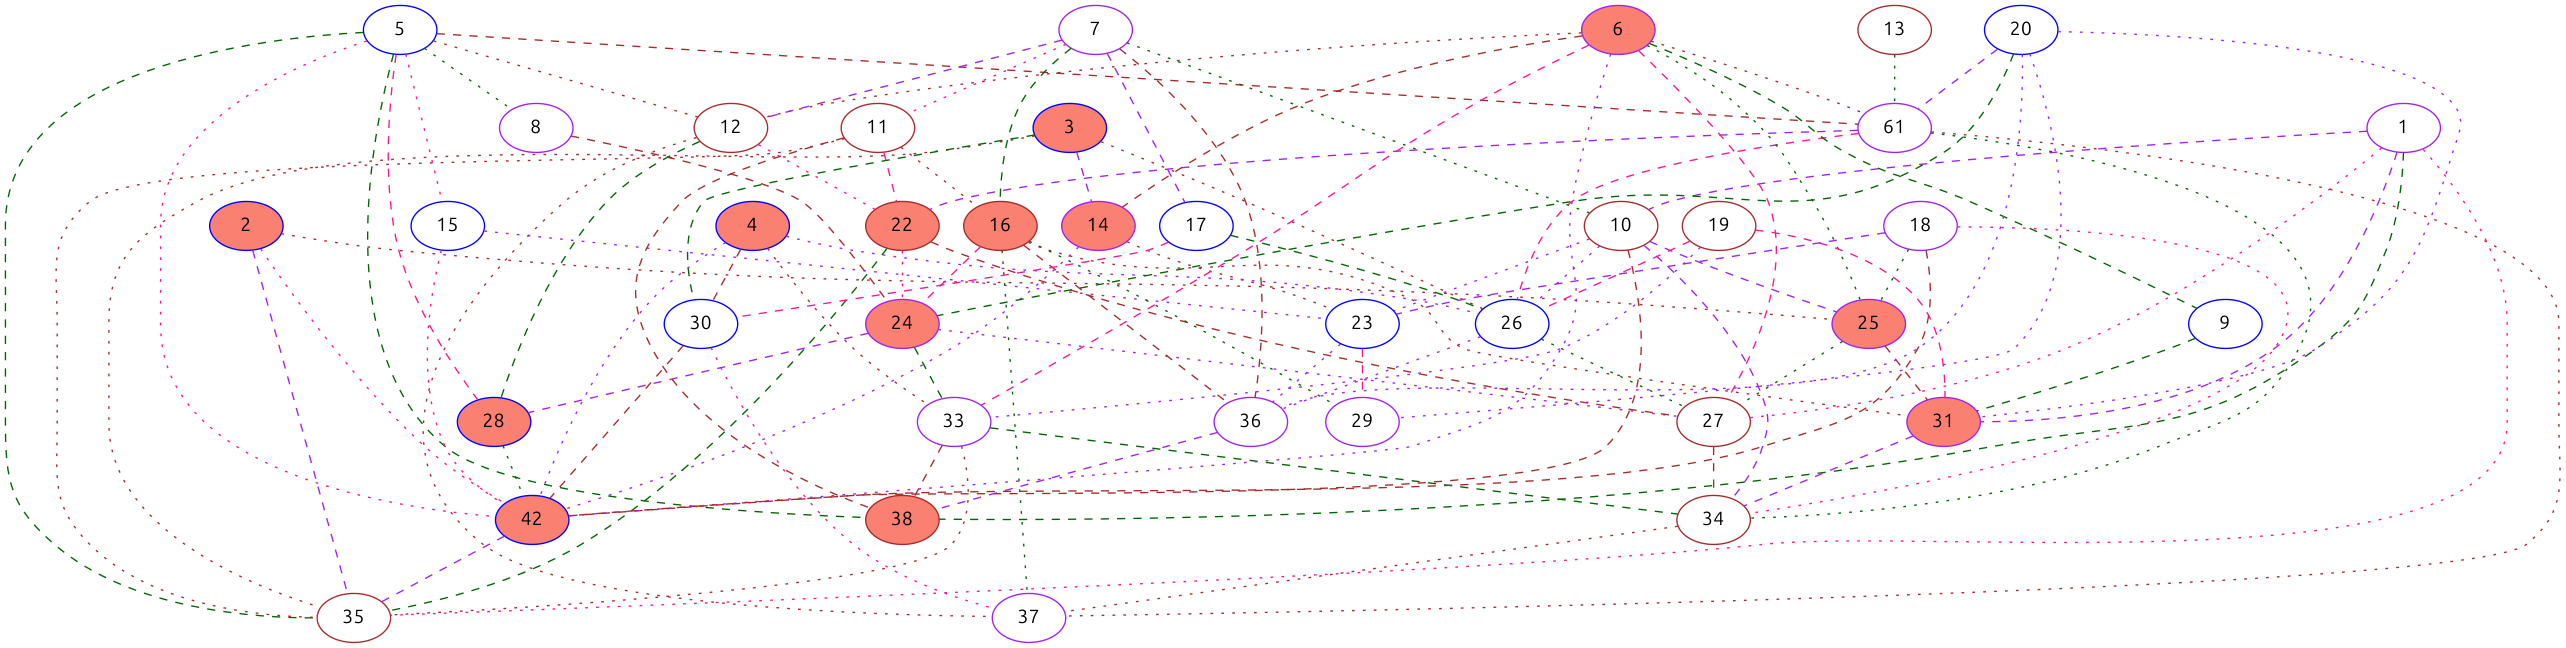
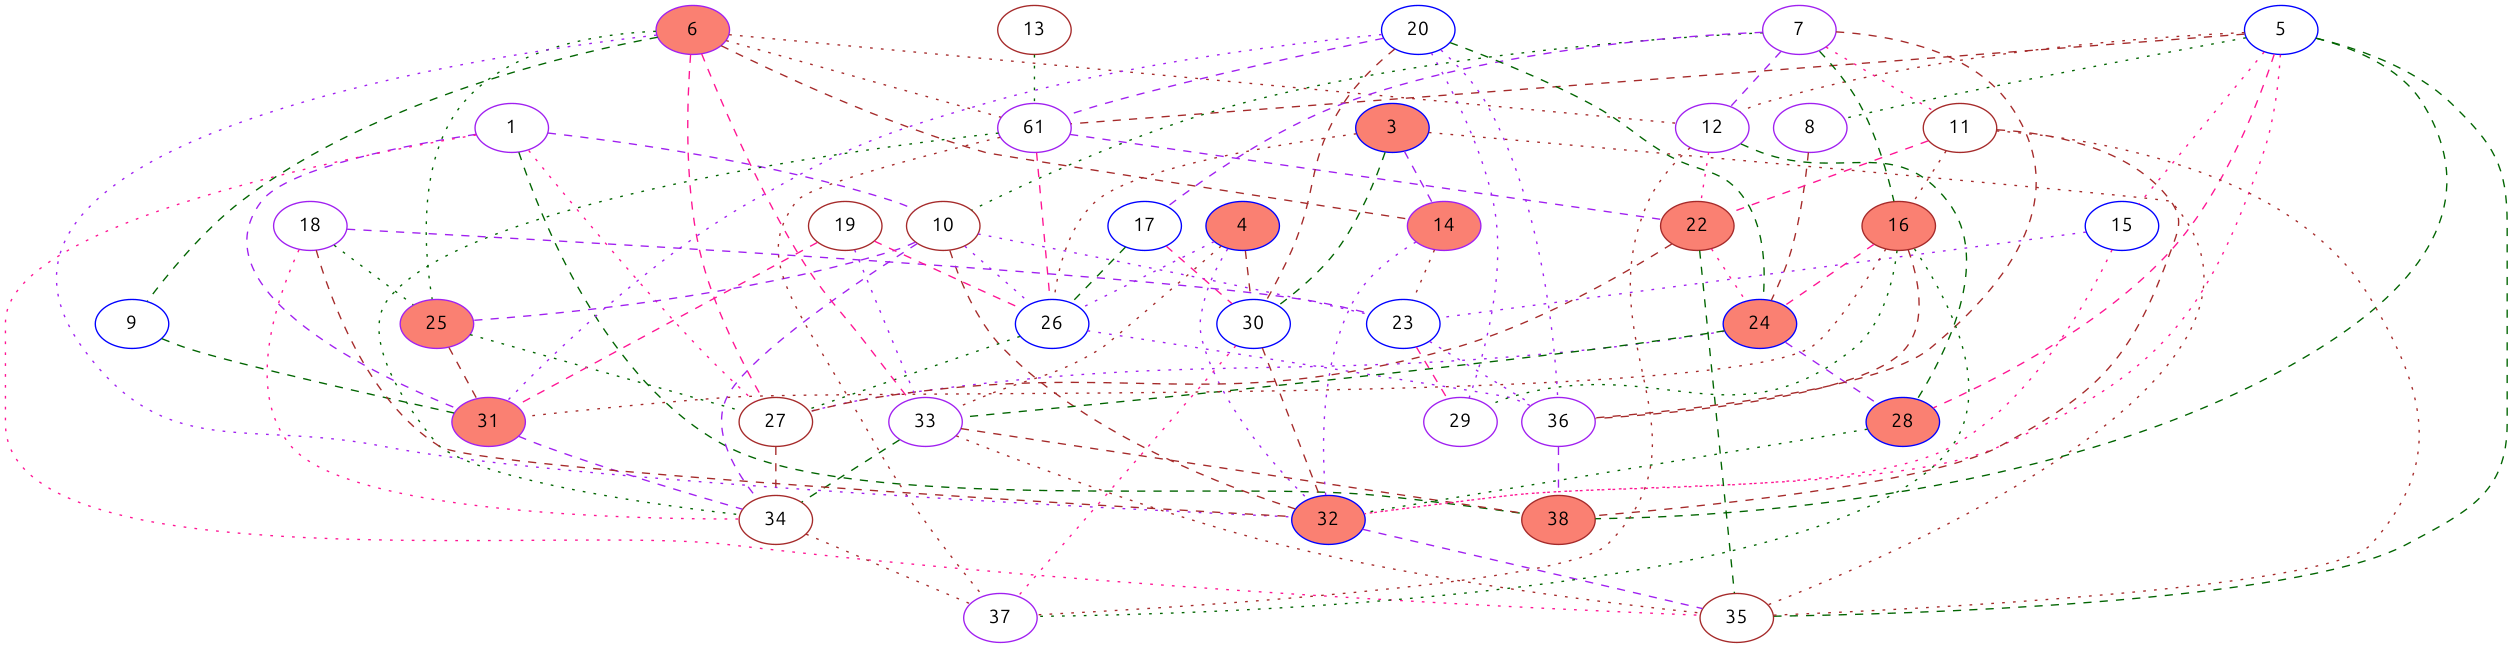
  graph {
    fontname=Ubuntu
    node [color=blue fillcolor=white fontname=Ubuntu style=filled]
    edge [color=brown fontname=Ubuntu style=dashed weight=1.0]
    1 [color=purple]
    10 [color=brown]
    27 [color=brown]
    31 [color=purple fillcolor=salmon]
    35 [color=brown]
    38 [color=brown fillcolor=salmon]
    25 [color=purple fillcolor=salmon]
-   32 [fillcolor=salmon label=42]
+   32 [fillcolor=salmon]
    26
    23
    34 [color=brown]
-   2 [fillcolor=salmon]
    3 [fillcolor=salmon]
    14 [color=purple fillcolor=salmon]
    30
    36 [color=purple]
    37 [color=purple]
    4 [fillcolor=salmon]
    33 [color=purple]
    5
    8 [color=purple]
-   12 [color=brown]
+   12 [color=purple]
    15
    n24 [color=purple label=61]
    28 [fillcolor=salmon]
-   24 [color=purple fillcolor=salmon]
+   24 [fillcolor=salmon]
    22 [color=brown fillcolor=salmon]
    6 [color=purple fillcolor=salmon]
    9
    7 [color=purple]
    11 [color=brown]
    16 [color=brown fillcolor=salmon]
    17
    29 [color=purple]
    13 [color=brown]
    18 [color=purple]
    19 [color=brown]
    20
    1 -- 10 [color=purple]
    1 -- 27 [color=deeppink style=dotted]
    1 -- 31 [color=purple]
    1 -- 35 [color=deeppink style=dotted]
    1 -- 38 [color=darkgreen]
    10 -- 25 [color=purple]
    10 -- 32
    10 -- 26 [color=purple style=dotted]
    10 -- 23 [color=purple style=dotted]
    10 -- 34 [color=purple]
    27 -- 34 [weight=2.0]
    31 -- 34 [color=purple]
    25 -- 27 [color=darkgreen style=dotted]
    25 -- 31
    32 -- 35 [color=purple]
    26 -- 27 [color=darkgreen style=dotted]
    26 -- 36 [color=purple style=dotted]
    23 -- 36 [color=purple style=dotted]
    23 -- 29 [color=deeppink]
    34 -- 37 [style=dotted]
-   2 -- 35 [color=purple]
-   2 -- 25 [style=dotted]
-   2 -- 32 [color=deeppink style=dotted]
    3 -- 35 [style=dotted]
    3 -- 26 [style=dotted]
    3 -- 14 [color=purple]
    3 -- 30 [color=darkgreen weight=2.0]
    14 -- 32 [color=purple style=dotted]
    14 -- 23 [style=dotted]
    30 -- 32
    30 -- 37 [color=deeppink style=dotted]
    36 -- 38 [color=purple]
    4 -- 32 [color=purple style=dotted]
    4 -- 26 [color=purple style=dotted]
    4 -- 30
    4 -- 33 [style=dotted]
    33 -- 35 [style=dotted]
    33 -- 38
    33 -- 34 [color=darkgreen weight=3.0]
    5 -- 35 [color=darkgreen]
    5 -- 38 [color=darkgreen]
    5 -- 32 [color=deeppink style=dotted]
    5 -- 8 [color=darkgreen style=dotted]
    5 -- 12 [style=dotted]
    5 -- 15 [color=deeppink style=dotted]
    5 -- n24
    5 -- 28 [color=deeppink]
    8 -- 24
    12 -- 37 [style=dotted]
    12 -- 28 [color=darkgreen]
    12 -- 22 [color=deeppink style=dotted]
    15 -- 32 [color=deeppink style=dotted weight=2.0]
    15 -- 23 [color=purple style=dotted]
    n24 -- 26 [color=deeppink]
    n24 -- 34 [color=darkgreen style=dotted]
    n24 -- 37 [style=dotted]
    n24 -- 22 [color=purple weight=2.0]
    28 -- 32 [color=darkgreen style=dotted]
    24 -- 27 [color=purple style=dotted]
    24 -- 33 [color=darkgreen]
    24 -- 28 [color=purple]
    22 -- 27
    22 -- 35 [color=darkgreen]
    22 -- 24 [color=deeppink style=dotted]
    6 -- 27 [color=deeppink]
    6 -- 25 [color=darkgreen style=dotted]
    6 -- 32 [color=purple style=dotted]
    6 -- 14
    6 -- 33 [color=deeppink]
    6 -- 12 [style=dotted]
    6 -- n24 [style=dotted]
    6 -- 9 [color=darkgreen]
    9 -- 31 [color=darkgreen]
    7 -- 10 [color=darkgreen style=dotted]
    7 -- 36
    7 -- 12 [color=purple]
    7 -- 11 [color=deeppink style=dotted]
    7 -- 16 [color=darkgreen]
    7 -- 17 [color=purple]
    11 -- 35 [style=dotted]
    11 -- 38 [weight=2.0]
    11 -- 22 [color=deeppink]
    11 -- 16 [style=dotted]
    16 -- 31 [style=dotted]
    16 -- 36
    16 -- 37 [color=darkgreen style=dotted]
    16 -- 24 [color=deeppink]
    16 -- 29 [color=darkgreen style=dotted]
    17 -- 26 [color=darkgreen]
    17 -- 30 [color=deeppink]
    13 -- n24 [color=darkgreen style=dotted weight=2.0]
    18 -- 25 [color=darkgreen style=dotted]
    18 -- 32
    18 -- 23 [color=purple]
    18 -- 34 [color=deeppink style=dotted]
    19 -- 31 [color=deeppink]
    19 -- 26 [color=deeppink]
    19 -- 33 [color=purple style=dotted]
    20 -- 31 [color=purple style=dotted]
+   20 -- 30
    20 -- 36 [color=purple style=dotted]
    20 -- n24 [color=purple]
    20 -- 24 [color=darkgreen]
    20 -- 29 [color=purple style=dotted]
  }
